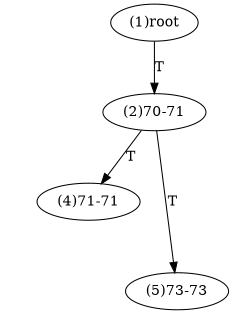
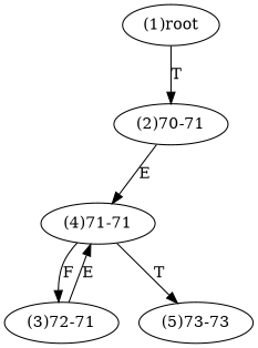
  digraph {
    n1 [label="(1)root"]
    n2 [label="(2)70-71"]
    n3 [label="(4)71-71"]
+   n4 [label="(3)72-71"]
    n5 [label="(5)73-73"]
    n1 -> n2 [label=T]
-   n2 -> n3 [label=T]
-   n2 -> n5 [label=T]
+   n2 -> n3 [label=E]
+   n3 -> n4 [label=F]
+   n3 -> n5 [label=T]
+   n4 -> n3 [label=E]
  }
